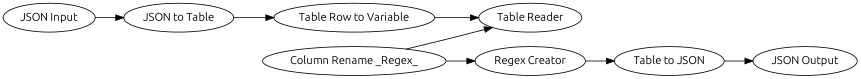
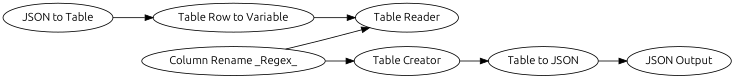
  digraph {
    fontname=Ubuntu
    rankdir=LR
    node [fontname=Ubuntu]
    edge [fontname=Ubuntu]
-   n1 [label="JSON Input"]
    n2 [label="JSON to Table"]
    n3 [label="Table Row to Variable"]
    n4 [label="JSON Output"]
    n5 [label="Table Reader"]
    n6 [label="Column Rename _Regex_"]
-   n7 [label="Regex Creator"]
+   n7 [label="Table Creator"]
    n8 [label="Table to JSON"]
-   n1 -> n2
    n2 -> n3
    n3 -> n5
    n6 -> n5
    n6 -> n7
    n7 -> n8
    n8 -> n4
  }
